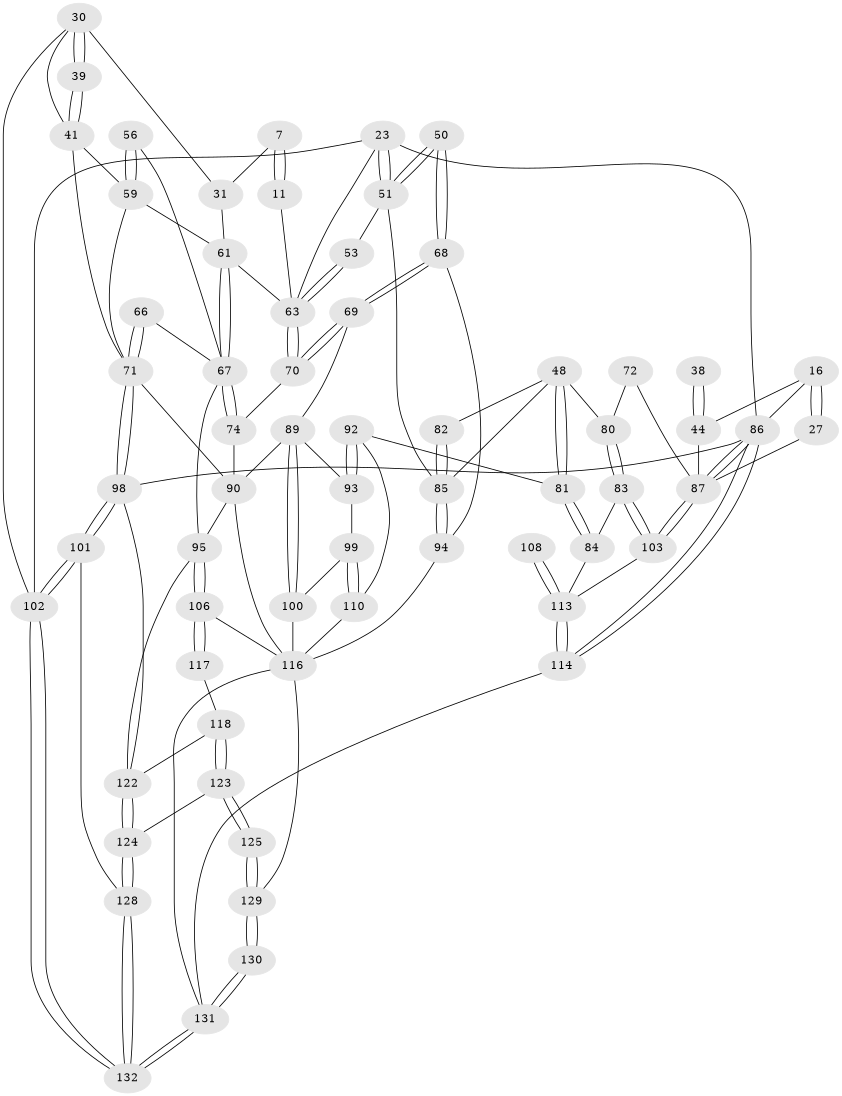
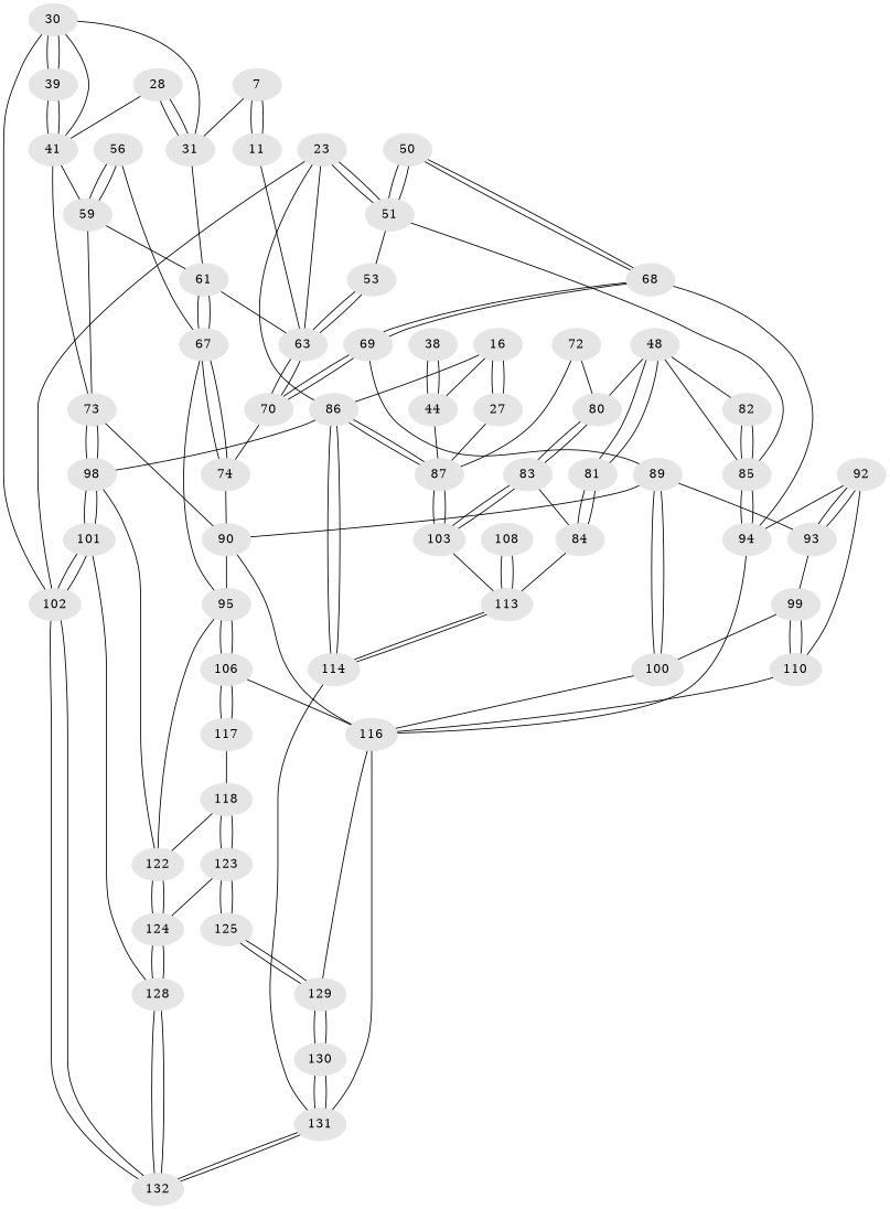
  graph {
    node [color=gray90 style=filled]
    7 [super="+6"]
    11
    31 [super="+5+4"]
    63 [super="+60+33+32"]
    61 [super="+54"]
    70
    16 [super="+12+13"]
    27
    44 [super="+19+18+37"]
    86 [super="+15"]
    87 [super="+71+45"]
    98 [super="+97"]
    114
    23 [super="+9+21"]
    51
    102 [super="+22+26"]
    85 [super="+78+77"]
    n18 [label=53]
    132
    103
+   28
    41 [super="+40"]
    59 [super="+43+42"]
-   73 [super="+58+57+62" label=71]
+   73 [super="+58+57+62"]
    30 [super="+24+25"]
    39
    67 [super="+65"]
    38
    90 [super="+75"]
    80 [super="+47"]
    48
    81
    82
    83
    84
    94 [super="+91"]
    50
    68
    69
    56
    74
    95 [super="+76"]
-   66
    106
    122 [super="+119"]
    89 [super="+88"]
    116 [super="+112+115+109+105"]
    93
    100
    72 [super="+46"]
    101
    113 [super="+111+107"]
    131 [super="+127"]
    99
    129 [super="+120+121"]
    92
    110
    117
    124
    128
    118
    108
    130
    123
    125
    7 -- 11 [weight=2]
    7 -- 11
    7 -- 31
    11 -- 63
    31 -- 61
    63 -- 70
    63 -- 70
    61 -- 63 [weight=2]
    61 -- 67 [weight=2]
    61 -- 67
    70 -- 74
    16 -- 27 [weight=2]
    16 -- 27
    16 -- 44
    16 -- 86
    27 -- 87
    44 -- 87 [weight=2]
    86 -- 87
    86 -- 87
    86 -- 98 [weight=2]
    86 -- 114
    86 -- 114
    87 -- 103
    87 -- 103
    98 -- 122 [weight=2]
    98 -- 101
    98 -- 101
    114 -- 131
    23 -- 63
    23 -- 86
    23 -- 51
    23 -- 51
    23 -- 102
    51 -- 85
    51 -- n18
    102 -- 132
    102 -- 132
    85 -- 94 [weight=2]
    85 -- 94
    n18 -- 63 [weight=2]
    n18 -- 63
    103 -- 113
+   28 -- 31 [weight=2]
+   28 -- 31
+   28 -- 41
    41 -- 59
    41 -- 73
    59 -- 61
    59 -- 73
    73 -- 98
    73 -- 98
    73 -- 90
    30 -- 31
    30 -- 102 [weight=2]
    30 -- 41
    30 -- 39 [weight=2]
    30 -- 39
    39 -- 41
    39 -- 41
    67 -- 74
    67 -- 74
    67 -- 95
    38 -- 44 [weight=3]
    38 -- 44
    90 -- 95
    90 -- 116
    80 -- 83
    80 -- 83
    48 -- 85
    48 -- 80
    48 -- 81
    48 -- 81
    48 -- 82
    81 -- 84
    81 -- 84
    82 -- 85 [weight=2]
    82 -- 85
    83 -- 103
    83 -- 103
    83 -- 84
    84 -- 113
    94 -- 116
    50 -- 51
    50 -- 51
    50 -- 68
    50 -- 68
    68 -- 94
    68 -- 69
    68 -- 69
    69 -- 70
    69 -- 70
    69 -- 89
    56 -- 59 [weight=2]
    56 -- 59
    56 -- 67
    74 -- 90
    95 -- 106
    95 -- 106
    95 -- 122
-   66 -- 73 [weight=2]
-   66 -- 73
-   66 -- 67
    106 -- 116
    106 -- 117
    106 -- 117
    122 -- 124
    122 -- 124
    89 -- 90
    89 -- 93
    89 -- 100
    89 -- 100
    116 -- 131
    116 -- 129
    93 -- 99
    100 -- 116
    72 -- 87 [weight=2]
    72 -- 80 [weight=2]
    101 -- 102
    101 -- 102
    101 -- 128
    113 -- 114
    113 -- 114
    131 -- 132
    131 -- 132
    99 -- 100
    99 -- 110
    99 -- 110
    129 -- 130
    129 -- 130
-   92 -- 81
+   92 -- 94
    92 -- 93
    92 -- 93
    92 -- 110
    110 -- 116
    117 -- 118
    124 -- 128
    124 -- 128
    128 -- 132
    128 -- 132
    118 -- 122
    118 -- 123
    118 -- 123
    108 -- 113 [weight=2]
    108 -- 113
    130 -- 131 [weight=2]
    130 -- 131
    123 -- 124
    123 -- 125
    123 -- 125
    125 -- 129 [weight=2]
    125 -- 129
  }
